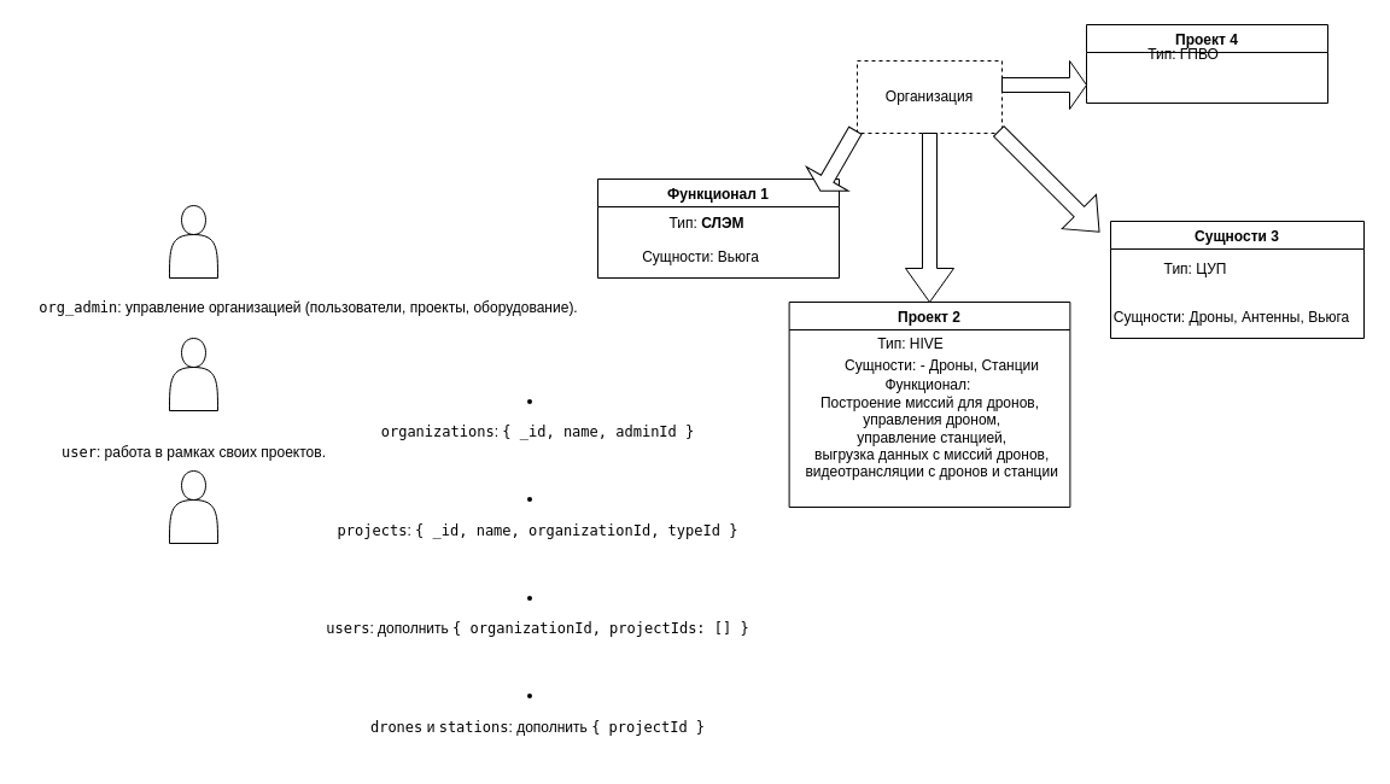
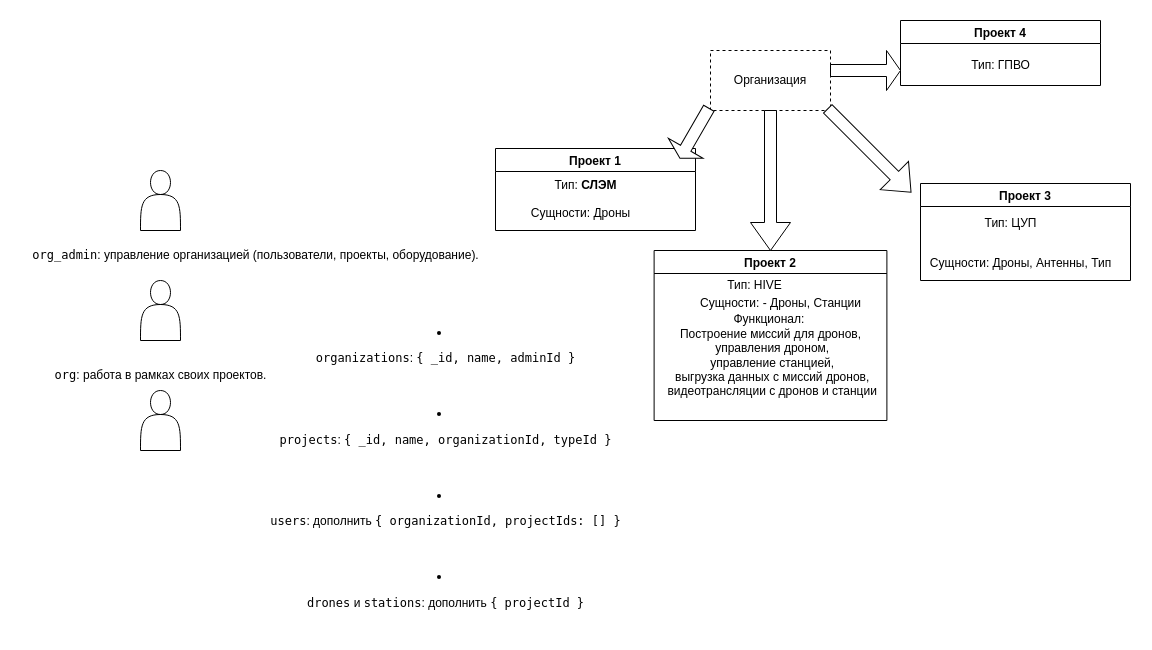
  <mxCell id="0" />
  <mxCell id="1" parent="0" />
  <mxCell id="2" value="" style="shape=actor;whiteSpace=wrap;html=1;" vertex="1" parent="1"><mxGeometry x="140" y="170" width="40" height="60" as="geometry" /></mxCell>
  <mxCell id="3" value="" style="shape=actor;whiteSpace=wrap;html=1;" vertex="1" parent="1"><mxGeometry x="140" y="280" width="40" height="60" as="geometry" /></mxCell>
  <mxCell id="4" value="" style="shape=actor;whiteSpace=wrap;html=1;" vertex="1" parent="1"><mxGeometry x="140" y="390" width="40" height="60" as="geometry" /></mxCell>
  <mxCell id="5" value="&lt;code data-end=&quot;440&quot; data-start=&quot;429&quot;&gt;org_admin&lt;/code&gt;: управление организацией (пользователи, проекты, оборудование)." style="text;html=1;align=center;verticalAlign=middle;resizable=0;points=[];autosize=1;strokeColor=none;fillColor=none;" vertex="1" parent="1"><mxGeometry x="20" y="240" width="470" height="30" as="geometry" /></mxCell>
- <mxCell id="6" value="&lt;code data-end=&quot;516&quot; data-start=&quot;510&quot;&gt;user&lt;/code&gt;: работа в рамках своих проектов." style="text;html=1;align=center;verticalAlign=middle;resizable=0;points=[];autosize=1;strokeColor=none;fillColor=none;" vertex="1" parent="1"><mxGeometry x="40" y="360" width="240" height="30" as="geometry" /></mxCell>
+ <mxCell id="6" value="&lt;code data-end=&quot;516&quot; data-start=&quot;510&quot;&gt;org&lt;/code&gt;: работа в рамках своих проектов." style="text;html=1;align=center;verticalAlign=middle;resizable=0;points=[];autosize=1;strokeColor=none;fillColor=none;" vertex="1" parent="1"><mxGeometry x="40" y="360" width="240" height="30" as="geometry" /></mxCell>
  <mxCell id="7" value="Организация" style="whiteSpace=wrap;html=1;dashed=1;" vertex="1" parent="1"><mxGeometry x="710" y="50" width="120" height="60" as="geometry" /></mxCell>
- <mxCell id="8" value="Функционал 1" style="swimlane;" vertex="1" parent="1"><mxGeometry x="495" y="148" width="200" height="82" as="geometry" /></mxCell>
+ <mxCell id="8" value="Проект 1" style="swimlane;" vertex="1" parent="1"><mxGeometry x="495" y="148" width="200" height="82" as="geometry" /></mxCell>
  <mxCell id="9" value="Тип:&amp;nbsp;&lt;span style=&quot;font-weight: 700;&quot;&gt;СЛЭМ&lt;/span&gt;" style="text;html=1;align=center;verticalAlign=middle;resizable=0;points=[];autosize=1;strokeColor=none;fillColor=none;" vertex="1" parent="8"><mxGeometry x="45" y="22" width="90" height="30" as="geometry" /></mxCell>
  <mxCell id="10" value="Проект 2" style="swimlane;" vertex="1" parent="1"><mxGeometry x="653.61" y="250" width="232.79" height="170" as="geometry" /></mxCell>
  <mxCell id="11" value="Тип: HIVE" style="text;html=1;align=center;verticalAlign=middle;resizable=0;points=[];autosize=1;strokeColor=none;fillColor=none;" vertex="1" parent="10"><mxGeometry x="60" y="20" width="80" height="30" as="geometry" /></mxCell>
  <mxCell id="12" value="Функционал:&amp;nbsp;&lt;div&gt;Построение миссий для дронов,&lt;div&gt;&amp;nbsp;управления дроном,&lt;/div&gt;&lt;div&gt;&amp;nbsp;управление станцией,&lt;/div&gt;&lt;div&gt;&amp;nbsp;выгрузка данных с миссий дронов,&lt;/div&gt;&lt;div&gt;&amp;nbsp;видеотрансляции с дронов и станции&lt;/div&gt;&lt;/div&gt;" style="text;html=1;align=center;verticalAlign=middle;resizable=0;points=[];autosize=1;strokeColor=none;fillColor=none;" vertex="1" parent="10"><mxGeometry x="-3.6" y="55" width="240" height="100" as="geometry" /></mxCell>
- <mxCell id="13" value="Сущности 3" style="swimlane;" vertex="1" parent="1"><mxGeometry x="920" y="183" width="210" height="97" as="geometry" /></mxCell>
- <mxCell id="14" value="Тип: ЦУП" style="text;html=1;align=center;verticalAlign=middle;resizable=0;points=[];autosize=1;strokeColor=none;fillColor=none;" vertex="1" parent="13"><mxGeometry x="30" y="25" width="80" height="30" as="geometry" /></mxCell>
- <mxCell id="15" value="Сущности: Дроны, Антенны, Вьюга" style="text;html=1;align=center;verticalAlign=middle;resizable=0;points=[];autosize=1;strokeColor=none;fillColor=none;" vertex="1" parent="13"><mxGeometry x="-10" y="65" width="220" height="30" as="geometry" /></mxCell>
+ <mxCell id="13" value="Проект 3" style="swimlane;" vertex="1" parent="1"><mxGeometry x="920" y="183" width="210" height="97" as="geometry" /></mxCell>
+ <mxCell id="14" value="Тип: ЦУП" style="text;html=1;align=center;verticalAlign=middle;resizable=0;points=[];autosize=1;strokeColor=none;fillColor=none;" vertex="1" parent="13"><mxGeometry x="50" y="25" width="80" height="30" as="geometry" /></mxCell>
+ <mxCell id="15" value="Сущности: Дроны, Антенны, Тип" style="text;html=1;align=center;verticalAlign=middle;resizable=0;points=[];autosize=1;strokeColor=none;fillColor=none;" vertex="1" parent="13"><mxGeometry x="-10" y="65" width="220" height="30" as="geometry" /></mxCell>
  <mxCell id="16" value="Проект 4" style="swimlane;" vertex="1" parent="1"><mxGeometry x="900" y="20" width="200" height="65" as="geometry" /></mxCell>
- <mxCell id="17" value="Тип: ГПВО" style="text;html=1;align=center;verticalAlign=middle;resizable=0;points=[];autosize=1;strokeColor=none;fillColor=none;" vertex="1" parent="16"><mxGeometry x="40" y="10" width="80" height="30" as="geometry" /></mxCell>
+ <mxCell id="17" value="Тип: ГПВО" style="text;html=1;align=center;verticalAlign=middle;resizable=0;points=[];autosize=1;strokeColor=none;fillColor=none;" vertex="1" parent="16"><mxGeometry x="60" y="30" width="80" height="30" as="geometry" /></mxCell>
  <mxCell id="18" value="" style="shape=singleArrow;direction=west;whiteSpace=wrap;html=1;rotation=-60;" vertex="1" parent="1"><mxGeometry x="664.97" y="112.78" width="57.79" height="40" as="geometry" /></mxCell>
  <mxCell id="19" value="Сущности: - Дроны, Станции" style="text;html=1;align=center;verticalAlign=middle;resizable=0;points=[];autosize=1;strokeColor=none;fillColor=none;" vertex="1" parent="1"><mxGeometry x="690" y="288" width="180" height="30" as="geometry" /></mxCell>
- <mxCell id="20" value="Сущности: Вьюга" style="text;html=1;align=center;verticalAlign=middle;resizable=0;points=[];autosize=1;strokeColor=none;fillColor=none;" vertex="1" parent="1"><mxGeometry x="520" y="198" width="120" height="30" as="geometry" /></mxCell>
+ <mxCell id="20" value="Сущности: Дроны" style="text;html=1;align=center;verticalAlign=middle;resizable=0;points=[];autosize=1;strokeColor=none;fillColor=none;" vertex="1" parent="1"><mxGeometry x="520" y="198" width="120" height="30" as="geometry" /></mxCell>
  <mxCell id="21" value="" style="shape=singleArrow;direction=south;whiteSpace=wrap;html=1;" vertex="1" parent="1"><mxGeometry x="750" y="110" width="40" height="140" as="geometry" /></mxCell>
  <mxCell id="22" value="" style="shape=singleArrow;whiteSpace=wrap;html=1;" vertex="1" parent="1"><mxGeometry x="830" y="50" width="70" height="40" as="geometry" /></mxCell>
  <mxCell id="23" value="" style="shape=singleArrow;direction=west;whiteSpace=wrap;html=1;rotation=-135;" vertex="1" parent="1"><mxGeometry x="810" y="130" width="117.79" height="40" as="geometry" /></mxCell>
  <mxCell id="24" value="&lt;li class=&quot;&quot; data-end=&quot;162&quot; data-start=&quot;119&quot;&gt;&lt;p class=&quot;&quot; data-end=&quot;162&quot; data-start=&quot;121&quot;&gt;&lt;code data-end=&quot;136&quot; data-start=&quot;121&quot;&gt;organizations&lt;/code&gt;: &lt;code data-end=&quot;162&quot; data-start=&quot;138&quot;&gt;{ _id, name, adminId }&lt;/code&gt;&lt;/p&gt;&lt;br&gt;&lt;/li&gt;&lt;br&gt;&lt;li class=&quot;&quot; data-end=&quot;211&quot; data-start=&quot;166&quot;&gt;&lt;br&gt;&lt;p class=&quot;&quot; data-end=&quot;211&quot; data-start=&quot;168&quot;&gt;&lt;code data-end=&quot;178&quot; data-start=&quot;168&quot;&gt;projects&lt;/code&gt;: &lt;code data-end=&quot;211&quot; data-start=&quot;180&quot;&gt;{ _id, name, organizationId, typeId }&lt;/code&gt;&lt;/p&gt;&lt;br&gt;&lt;/li&gt;&lt;br&gt;&lt;li class=&quot;&quot; data-end=&quot;272&quot; data-start=&quot;215&quot;&gt;&lt;br&gt;&lt;p class=&quot;&quot; data-end=&quot;272&quot; data-start=&quot;217&quot;&gt;&lt;code data-end=&quot;224&quot; data-start=&quot;217&quot;&gt;users&lt;/code&gt;: дополнить &lt;code data-end=&quot;272&quot; data-start=&quot;236&quot;&gt;{ organizationId, projectIds: [] }&lt;/code&gt;&lt;/p&gt;&lt;br&gt;&lt;/li&gt;&lt;br&gt;&lt;li class=&quot;&quot; data-end=&quot;326&quot; data-start=&quot;276&quot;&gt;&lt;br&gt;&lt;p class=&quot;&quot; data-end=&quot;326&quot; data-start=&quot;278&quot;&gt;&lt;code data-end=&quot;286&quot; data-start=&quot;278&quot;&gt;drones&lt;/code&gt; и &lt;code data-end=&quot;299&quot; data-start=&quot;289&quot;&gt;stations&lt;/code&gt;: дополнить &lt;code data-is-only-node=&quot;&quot; data-end=&quot;326&quot; data-start=&quot;311&quot;&gt;{ projectId }&lt;/code&gt;&lt;/p&gt;&lt;/li&gt;" style="text;html=1;align=center;verticalAlign=middle;resizable=0;points=[];autosize=1;strokeColor=none;fillColor=none;" vertex="1" parent="1"><mxGeometry x="260" y="318" width="370" height="310" as="geometry" /></mxCell>
